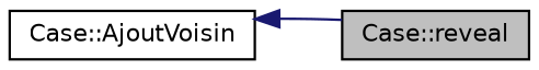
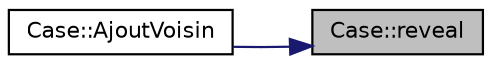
  digraph {
    rankdir=RL
    node [color=black fontname=Helvetica fontsize=10 shape=record style=filled]
    n1 [fillcolor=grey75 fontcolor=black height=0.2 label="Case::reveal" width=0.4]
    n2 [fillcolor=white height=0.2 label="Case::AjoutVoisin" width=0.4]
-   n2 -> n1 [color=midnightblue dir=back fontname=Helvetica fontsize=10 labelfontname=Helvetica labelfontsize=10 style=solid]
+   n1 -> n2 [color=midnightblue dir=back fontname=Helvetica fontsize=10 labelfontname=Helvetica labelfontsize=10 style=solid]
  }
